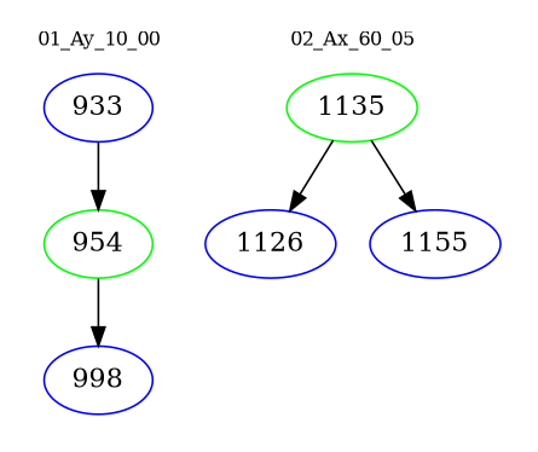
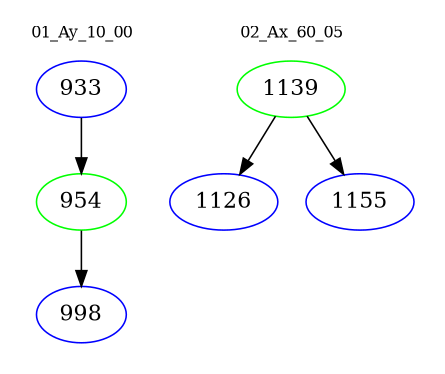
  digraph {
    node [color=blue]
    edge [color=black]
    n1 [color=green label=954]
    n2 [label=933]
    n3 [label=998]
-   n4 [color=green label=1135]
+   n4 [color=green label=1139]
    n5 [label=1126]
    n6 [label=1155]
    subgraph cluster_1 {
      color=white
      fontsize=10
      label="01_Ay_10_00"
      n1
      n2
      n3
    }
    subgraph cluster_2 {
      color=white
      fontsize=10
      label="02_Ax_60_05"
      n4
      n5
      n6
    }
    n1 -> n3
    n2 -> n1
    n4 -> n5
    n4 -> n6
  }
